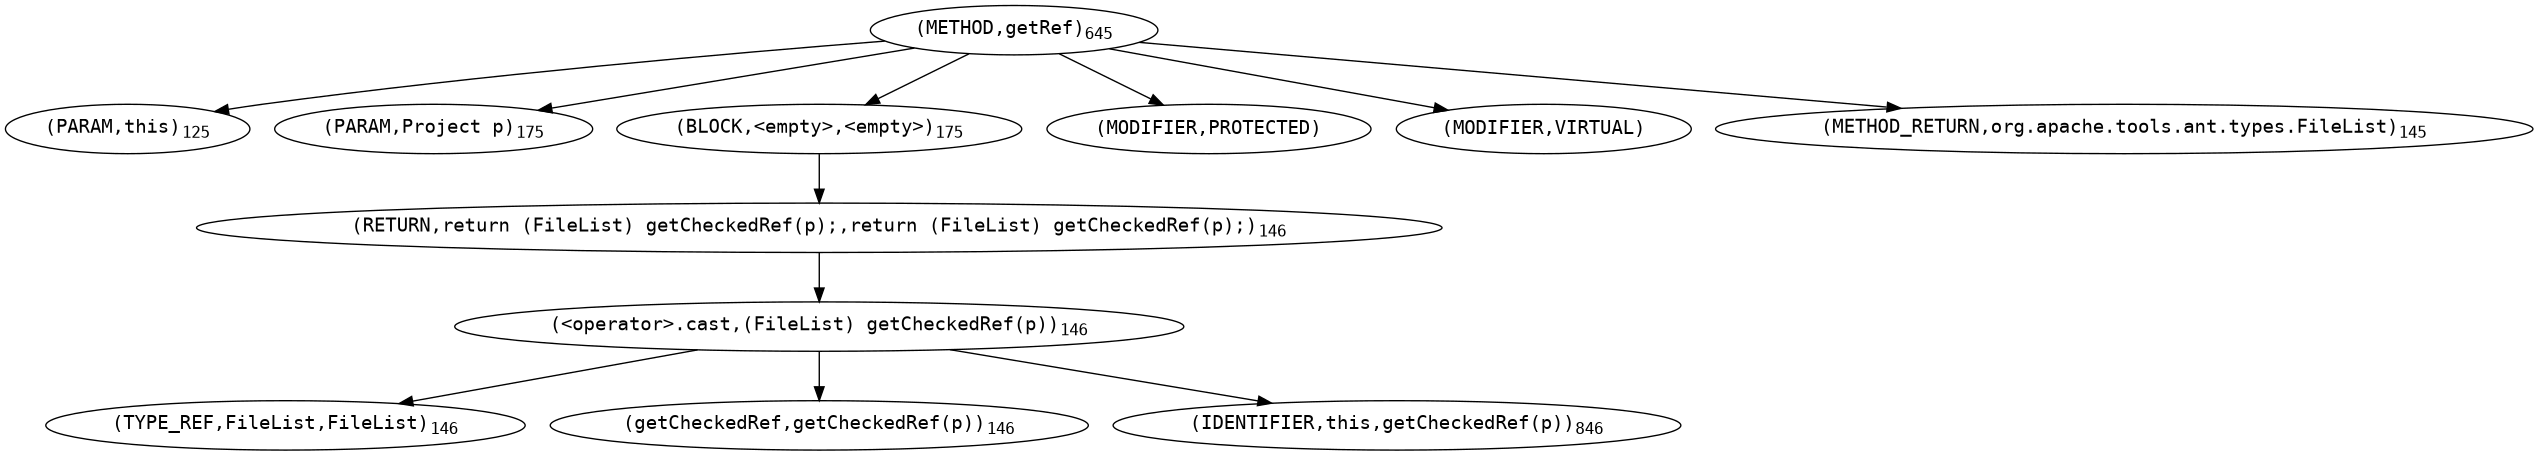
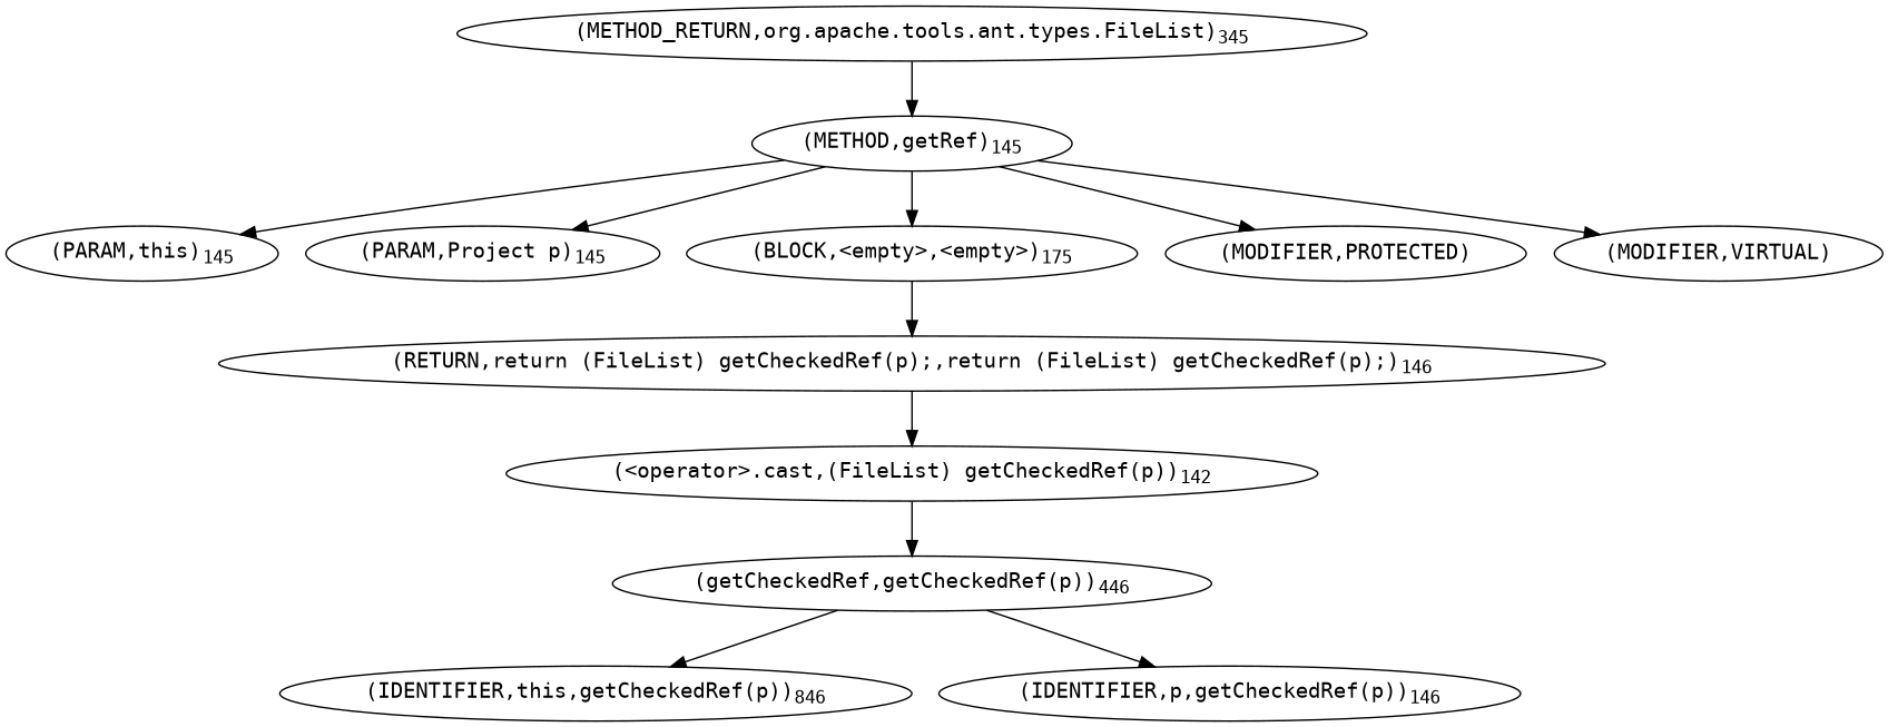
  digraph {
    fontname="DejaVu Sans Mono"
    node [fontname="DejaVu Sans Mono"]
    edge [fontname="DejaVu Sans Mono"]
-   n1 [label=<(METHOD,getRef)<SUB>645</SUB>>]
-   n2 [label=<(PARAM,this)<SUB>125</SUB>>]
-   n3 [label=<(PARAM,Project p)<SUB>175</SUB>>]
+   n1 [label=<(METHOD,getRef)<SUB>145</SUB>>]
+   n2 [label=<(PARAM,this)<SUB>145</SUB>>]
+   n3 [label=<(PARAM,Project p)<SUB>145</SUB>>]
    n4 [label=<(BLOCK,&lt;empty&gt;,&lt;empty&gt;)<SUB>175</SUB>>]
    n5 [label=<(MODIFIER,PROTECTED)>]
    n6 [label=<(MODIFIER,VIRTUAL)>]
-   n7 [label=<(METHOD_RETURN,org.apache.tools.ant.types.FileList)<SUB>145</SUB>>]
+   n7 [label=<(METHOD_RETURN,org.apache.tools.ant.types.FileList)<SUB>345</SUB>>]
    n8 [label=<(RETURN,return (FileList) getCheckedRef(p);,return (FileList) getCheckedRef(p);)<SUB>146</SUB>>]
-   n9 [label=<(&lt;operator&gt;.cast,(FileList) getCheckedRef(p))<SUB>146</SUB>>]
-   n10 [label=<(TYPE_REF,FileList,FileList)<SUB>146</SUB>>]
-   n11 [label=<(getCheckedRef,getCheckedRef(p))<SUB>146</SUB>>]
+   n9 [label=<(&lt;operator&gt;.cast,(FileList) getCheckedRef(p))<SUB>142</SUB>>]
+   n11 [label=<(getCheckedRef,getCheckedRef(p))<SUB>446</SUB>>]
    n12 [label=<(IDENTIFIER,this,getCheckedRef(p))<SUB>846</SUB>>]
+   n13 [label=<(IDENTIFIER,p,getCheckedRef(p))<SUB>146</SUB>>]
    n1 -> n2
    n1 -> n3
    n1 -> n4
    n1 -> n5
    n1 -> n6
-   n1 -> n7
+   n7 -> n1
    n4 -> n8
    n8 -> n9
-   n9 -> n10
    n9 -> n11
-   n9 -> n12
+   n11 -> n12
+   n11 -> n13
  }
